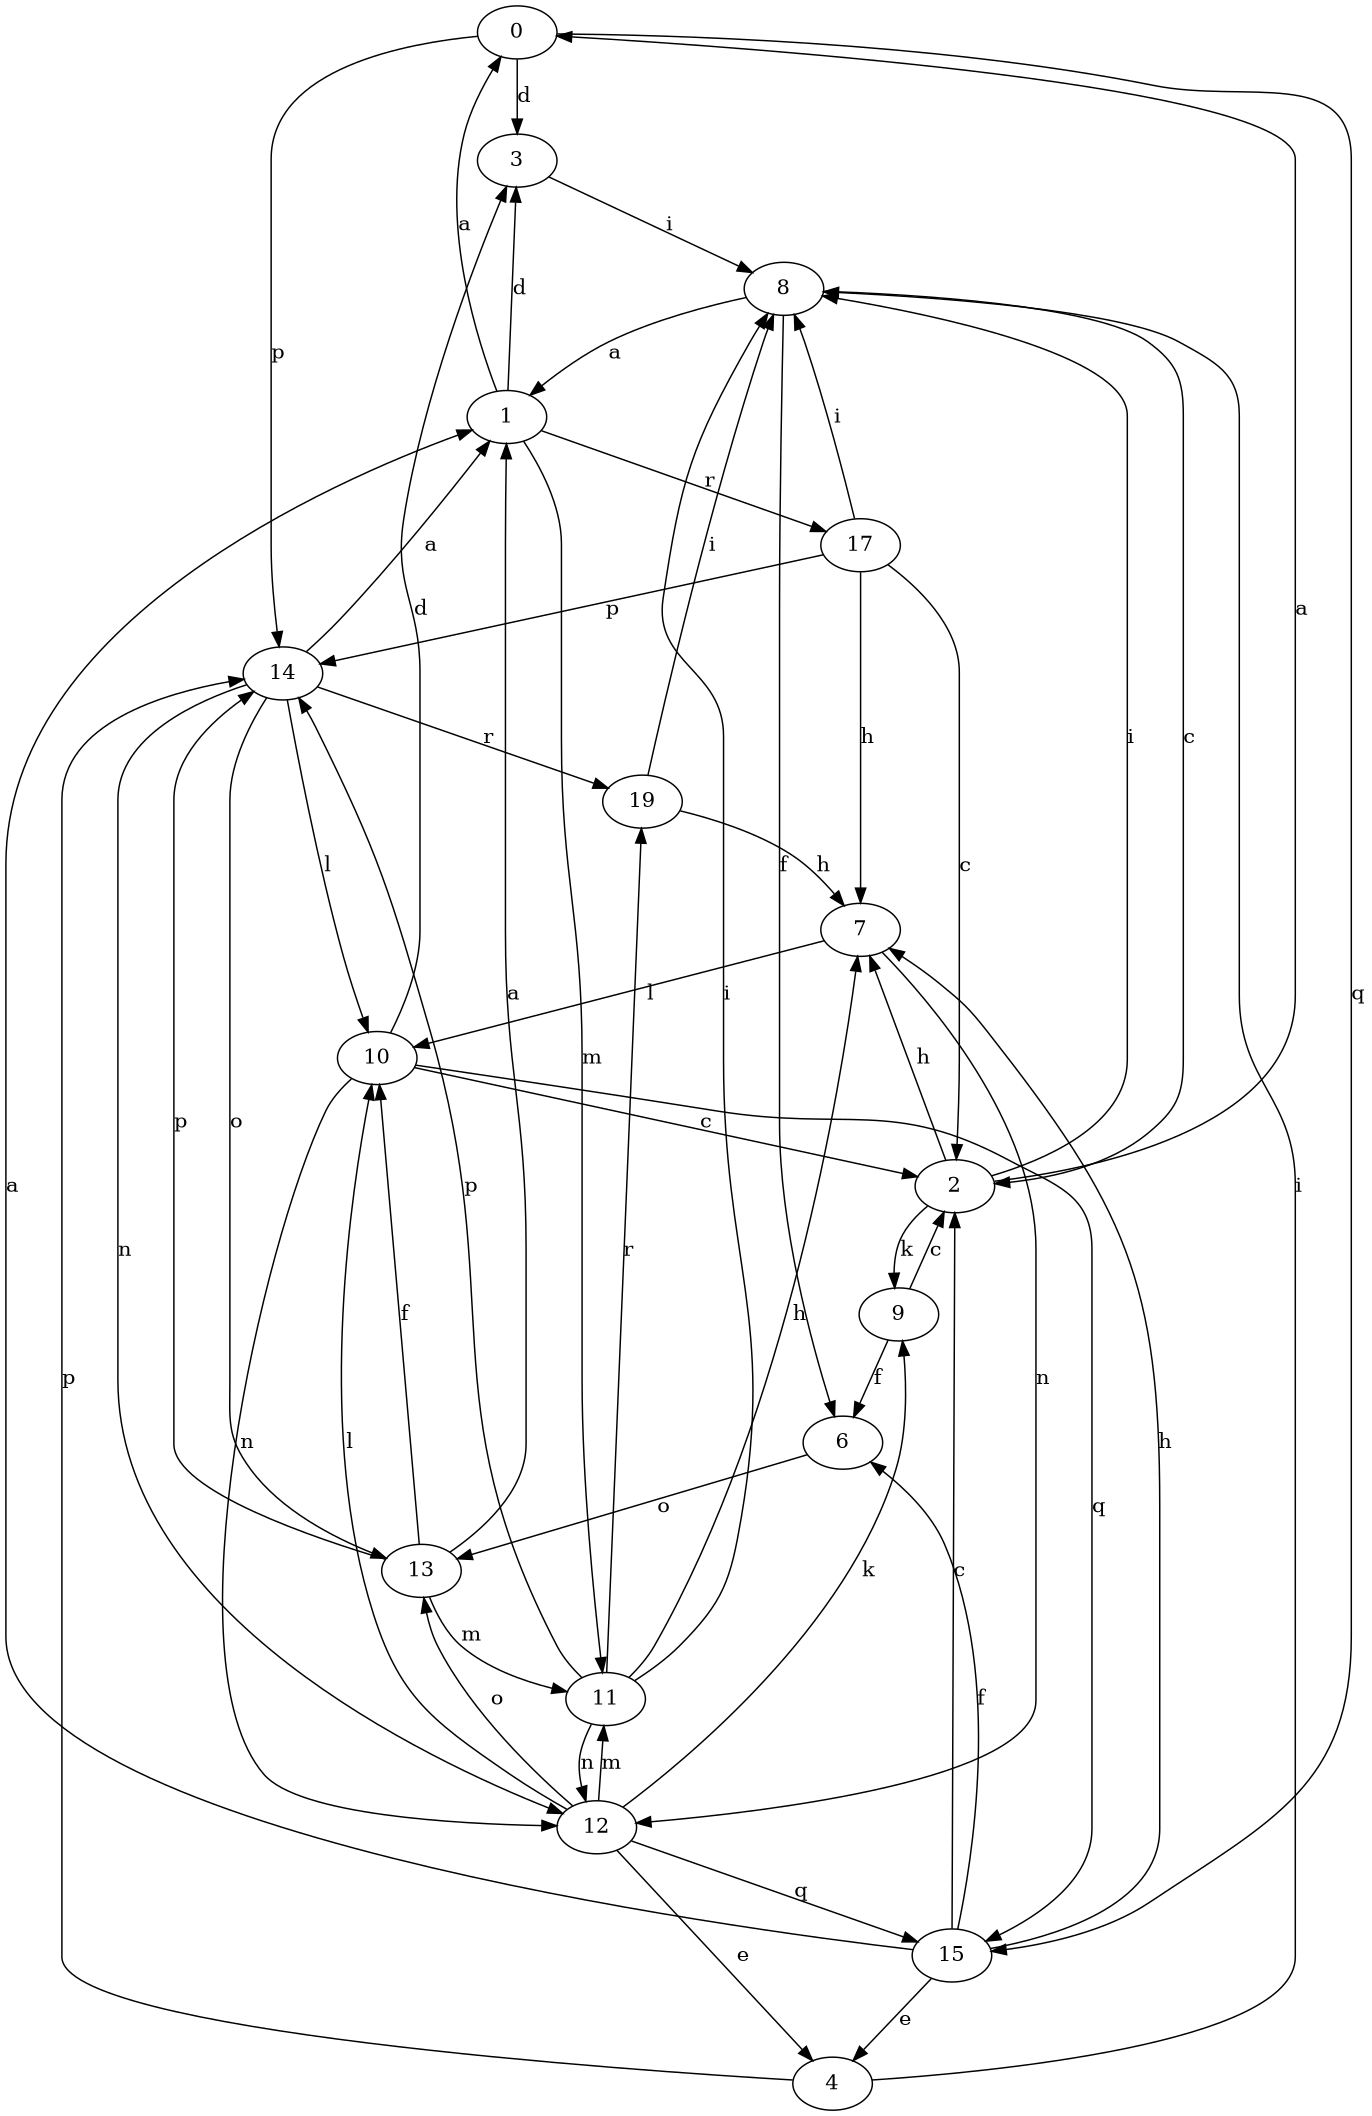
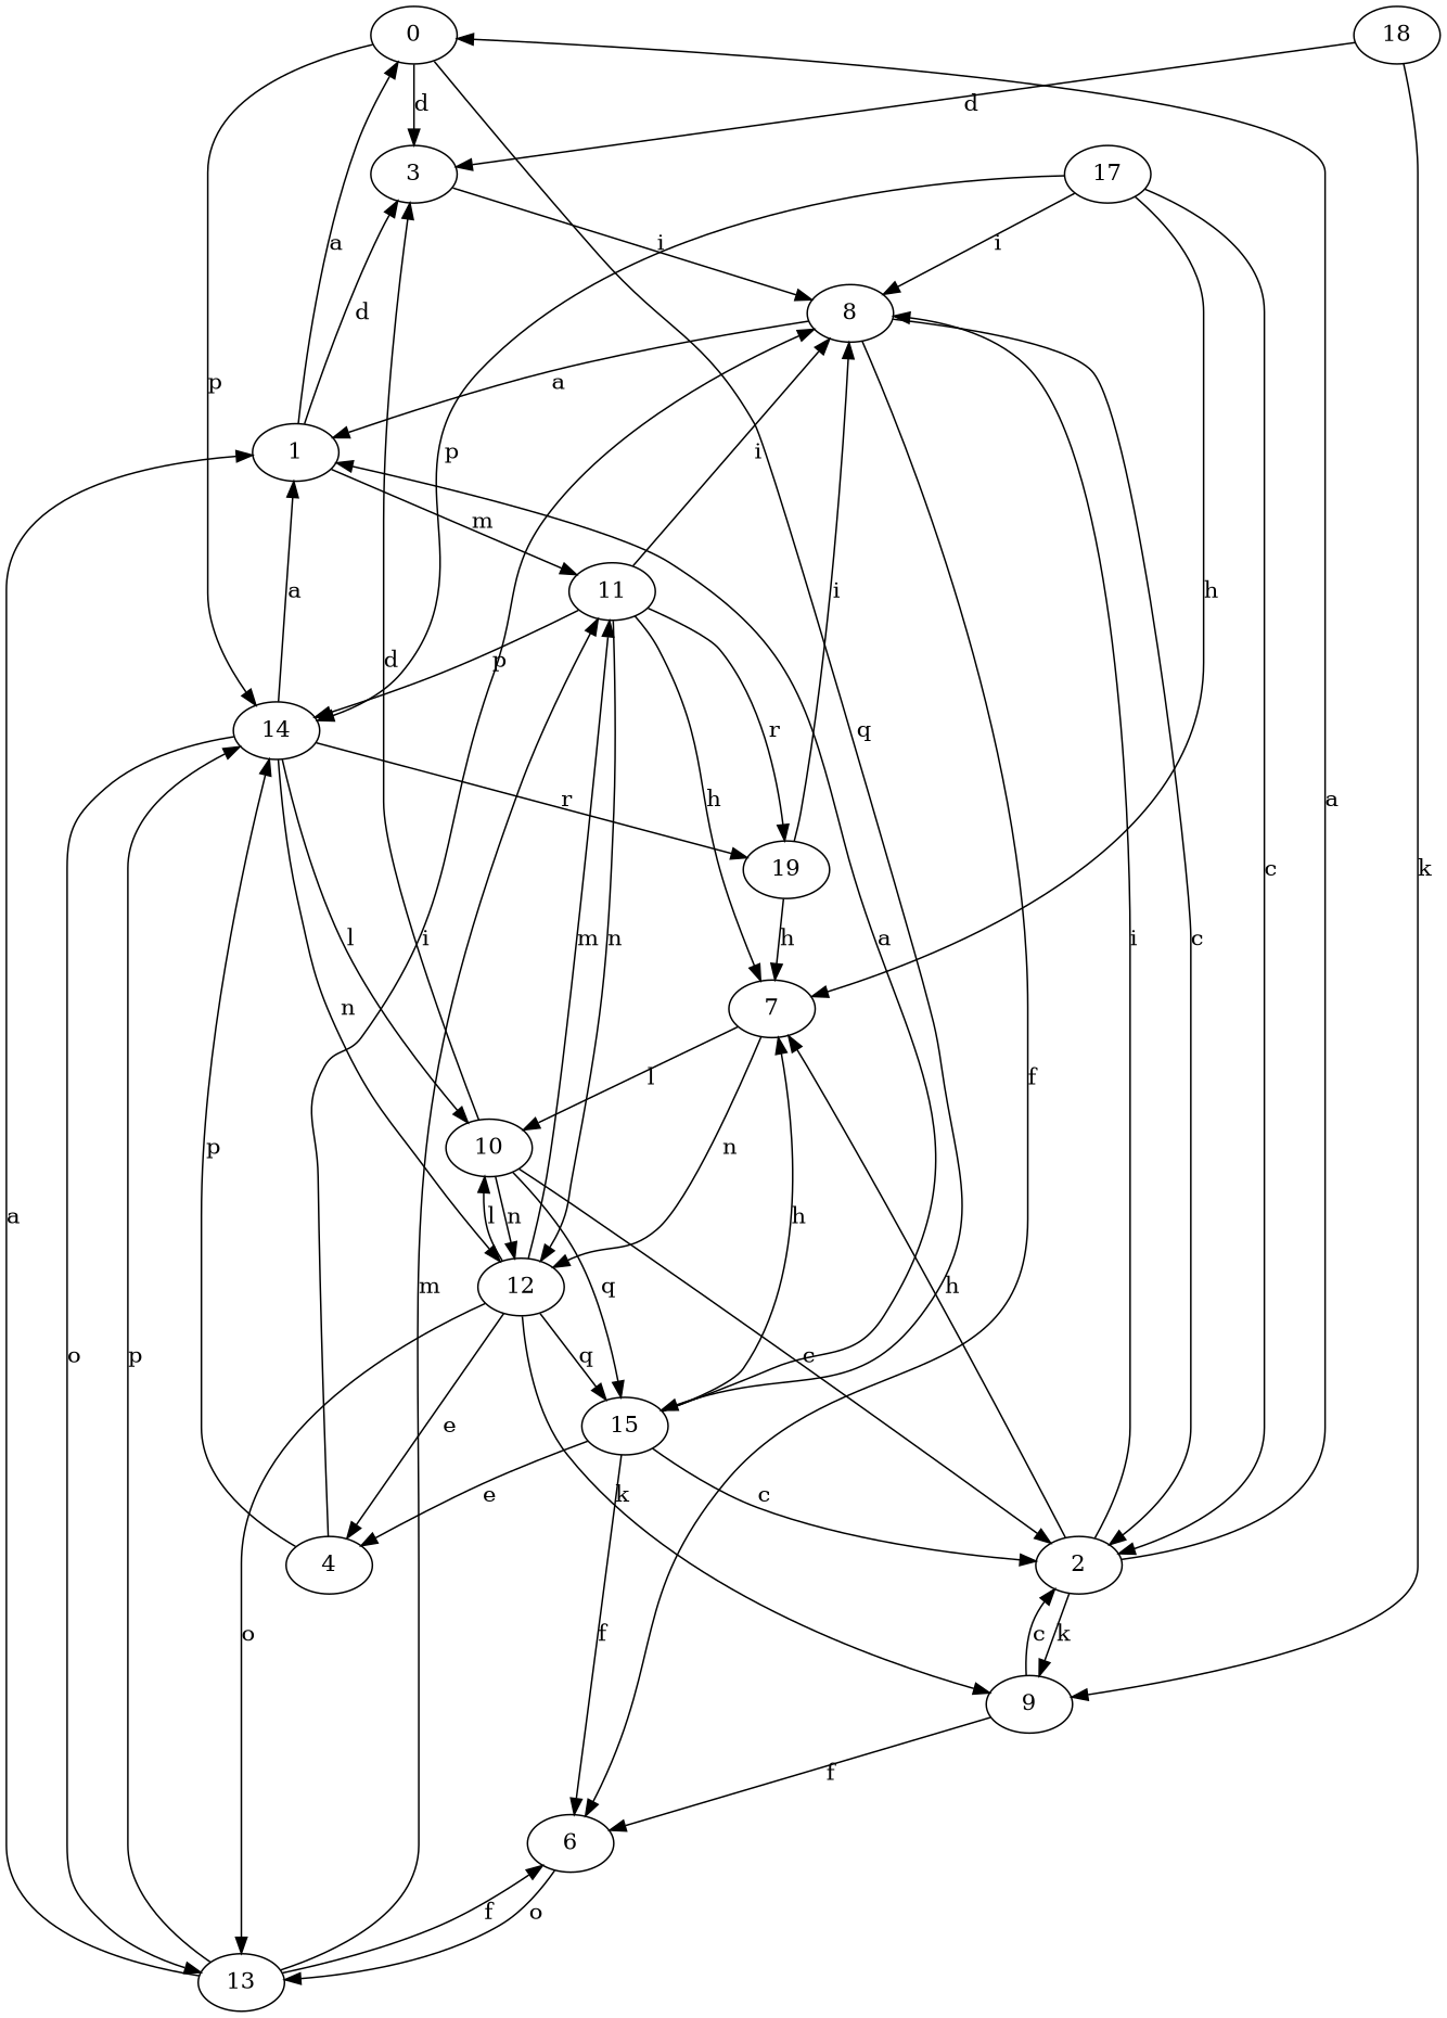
  strict digraph {
    0
    3
    14
    15
    8
    1
    13
    10
    12
    19
    2
    7
    4
    6
    11
    17
    9
+   18
    0 -> 3 [label=d]
    0 -> 14 [label=p]
    0 -> 15 [label=q]
    3 -> 8 [label=i]
    14 -> 1 [label=a]
    14 -> 13 [label=o]
    14 -> 10 [label=l]
    14 -> 12 [label=n]
    14 -> 19 [label=r]
    15 -> 1 [label=a]
    15 -> 2 [label=c]
    15 -> 7 [label=h]
    15 -> 4 [label=e]
    15 -> 6 [label=f]
    8 -> 1 [label=a]
    8 -> 2 [label=c]
    8 -> 6 [label=f]
    1 -> 0 [label=a]
    1 -> 3 [label=d]
    1 -> 11 [label=m]
-   1 -> 17 [label=r]
    13 -> 14 [label=p]
    13 -> 1 [label=a]
-   13 -> 10 [label=f]
+   13 -> 6 [label=f]
    13 -> 11 [label=m]
    10 -> 3 [label=d]
    10 -> 15 [label=q]
    10 -> 12 [label=n]
    10 -> 2 [label=c]
    12 -> 15 [label=q]
    12 -> 13 [label=o]
    12 -> 10 [label=l]
    12 -> 4 [label=e]
    12 -> 11 [label=m]
    12 -> 9 [label=k]
    19 -> 8 [label=i]
    19 -> 7 [label=h]
    2 -> 0 [label=a]
    2 -> 8 [label=i]
    2 -> 7 [label=h]
    2 -> 9 [label=k]
    7 -> 10 [label=l]
    7 -> 12 [label=n]
    4 -> 14 [label=p]
    4 -> 8 [label=i]
    6 -> 13 [label=o]
    11 -> 14 [label=p]
    11 -> 8 [label=i]
    11 -> 12 [label=n]
    11 -> 19 [label=r]
    11 -> 7 [label=h]
    17 -> 14 [label=p]
    17 -> 8 [label=i]
    17 -> 2 [label=c]
    17 -> 7 [label=h]
    9 -> 2 [label=c]
    9 -> 6 [label=f]
+   18 -> 3 [label=d]
+   18 -> 9 [label=k]
  }
